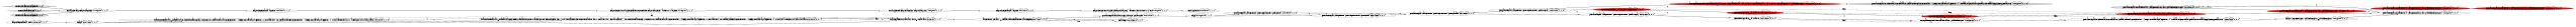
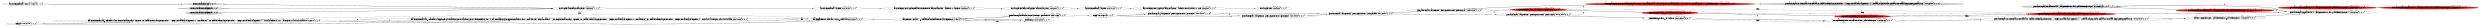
  digraph {
    rankdir=LR
    node [fillcolor=white shape=ellipse style=filled]
    edge [style=bold]
    n1 [fillcolor=lightgray label="Assert.assertEquals(ImmutableList.of(\"bb\"),readSegmentColumn(\"dim1t\",publishedDescriptors.get(0)))@@@27@@@['1', '0', '1']"]
    n2 [fillcolor=red label="Assert.assertEquals(ImmutableList.of(\"a\"),readSegmentColumn(\"dim1\",publishedDescriptors.get(0)))@@@28@@@['1', '0', '0']"]
    n3 [label="Assert.assertEquals(ImmutableList.of(\"b\"),readSegmentColumn(\"dim1\",publishedDescriptors.get(0)))@@@26@@@['1', '0', '1']"]
    n4 [fillcolor=red label="Assert.assertEquals(ImmutableList.of(\"b\"),readSegmentColumn(\"dim1\",publishedDescriptors.get(1)))@@@29@@@['1', '0', '0']"]
    n5 [fillcolor=red label="SegmentDescriptor desc1 = sd(\"2008/P1D\",0)@@@22@@@['1', '0', '0']"]
    n6 [fillcolor=red label="assertEqualsExceptVersion(ImmutableList.of(desc1,desc2,desc3),publishedDescriptors())@@@25@@@['1', '0', '0']"]
    n7 [fillcolor=red label="SegmentDescriptor desc2 = sd(\"2009/P1D\",0)@@@23@@@['1', '0', '0']"]
    n8 [label="SegmentDescriptor desc1 = sd(\"2009/P1D\",0)@@@22@@@['0', '0', '1']"]
    n9 [fillcolor=red label="assertEqualsExceptVersion(ImmutableList.of(sdd(\"2008/P1D\",0,ImmutableList.of(\"a\")),sdd(\"2009/P1D\",0,ImmutableList.of(\"b\")),sdd(\"2010/P1D\",0,ImmutableList.of(\"c\"))),publishedDescriptors())@@@22@@@['0', '1', '0']"]
    n10 [label="assertEqualsExceptVersion(ImmutableList.of(desc1),publishedDescriptors())@@@23@@@['0', '0', '1']"]
    n11 [fillcolor=red label="SegmentDescriptor desc3 = sd(\"2010/P1D\",0)@@@24@@@['1', '0', '0']"]
    n12 [fillcolor=lightgray label="Assert.assertEquals(new KinesisDataSourceMetadata(new SeekableStreamEndSequenceNumbers<>(STREAM,ImmutableMap.of(SHARD_ID1,\"4\"))),metadataStorageCoordinator.getDataSourceMetadata(DATA_SCHEMA.getDataSource()))@@@23@@@['0', '1', '0']"]
    n13 [label="final ListenableFuture<TaskStatus> future = runTask(task)@@@13@@@['1', '1', '1']"]
    n14 [label="task.getRunner().getStatus() != SeekableStreamIndexTaskRunner.Status.READING@@@14@@@['1', '1', '1']" shape=diamond]
    n15 [label="Thread.sleep(10)@@@15@@@['1', '1', '1']"]
    n16 [label="Assert.assertEquals(TaskState.SUCCESS,future.get().getStatusCode())@@@17@@@['1', '1', '1']"]
    n17 [label="EasyMock.expectLastCall().once()@@@10@@@['1', '1', '1']"]
    n18 [label="replayAll()@@@11@@@['1', '1', '1']" shape=diamond]
    n19 [label="final KinesisIndexTask task = createTask(null,DATA_SCHEMA.withTransformSpec(new TransformSpec(new SelectorDimFilter(\"dim1\",\"b\",null),ImmutableList.of(new ExpressionTransform(\"dim1t\",\"concat(dim1,dim1)\",ExprMacroTable.nil())))),new KinesisIndexTaskIOConfig(0,\"sequence0\",new SeekableStreamStartSequenceNumbers<>(STREAM,ImmutableMap.of(SHARD_ID1,\"0\"),ImmutableSet.of()),new SeekableStreamEndSequenceNumbers<>(STREAM,ImmutableMap.of(SHARD_ID1,\"4\")),true,null,null,\"awsEndpoint\",null,null,null,null,false))@@@12@@@['0', '0', '1']"]
    n20 [label="final KinesisIndexTask task = createTask(null,new KinesisIndexTaskIOConfig(0,\"sequence0\",new SeekableStreamStartSequenceNumbers<>(STREAM,ImmutableMap.of(SHARD_ID1,\"0\"),ImmutableSet.of()),new SeekableStreamEndSequenceNumbers<>(STREAM,ImmutableMap.of(SHARD_ID1,\"4\")),true,null,DateTimes.of(\"2010\"),\"awsEndpoint\",null,null,null,null,false))@@@12@@@['1', '1', '0']"]
-   n21 [label="EasyMock.expectLastCall().anyTimes()@@@7@@@['1', '1', '1']" shape=diamond]
+   n21 [label="EasyMock.expectLastCall().anyTimes()@@@7@@@['1', '1', '1']"]
    n22 [label="EasyMock.expect(recordSupplier.poll(EasyMock.anyLong())).andReturn(records.subList(0,13)).once()@@@8@@@['1', '1', '1']"]
    n23 [label="recordSupplier.close()@@@9@@@['1', '1', '1']"]
    n24 [label="Assert.assertEquals(1,task.getRunner().getRowIngestionMeters().getProcessed())@@@19@@@['0', '0', '1']"]
    n25 [label="Assert.assertEquals(0,task.getRunner().getRowIngestionMeters().getUnparseable())@@@20@@@['1', '1', '1']"]
    n26 [label="Assert.assertEquals(4,task.getRunner().getRowIngestionMeters().getThrownAway())@@@21@@@['0', '0', '1']"]
    n27 [label="Assert.assertEquals(2,task.getRunner().getRowIngestionMeters().getThrownAway())@@@21@@@['1', '1', '0']"]
    n28 [fillcolor=red label="Assert.assertEquals(ImmutableList.of(\"c\"),readSegmentColumn(\"dim1\",publishedDescriptors.get(2)))@@@30@@@['1', '0', '0']"]
    n29 [label="Assert.assertEquals(3,task.getRunner().getRowIngestionMeters().getProcessed())@@@19@@@['1', '1', '0']"]
    n30 [label="Assert.assertEquals(new KinesisDataSourceMetadata(new SeekableStreamEndSequenceNumbers<>(STREAM,ImmutableMap.of(SHARD_ID1,\"4\"))),metadataStorageCoordinator.getDataSourceMetadata(DATA_SCHEMA.getDataSource()))@@@24@@@['0', '0', '1']"]
    n31 [label="final List<SegmentDescriptor> publishedDescriptors = publishedDescriptors()@@@25@@@['0', '0', '1']"]
    n32 [label="recordSupplier.assign(EasyMock.anyObject())@@@3@@@['1', '1', '1']"]
    n33 [label="EasyMock.expectLastCall().anyTimes()@@@4@@@['1', '1', '1']"]
    n34 [label="EasyMock.expect(recordSupplier.getEarliestSequenceNumber(EasyMock.anyObject())).andReturn(\"0\").anyTimes()@@@5@@@['1', '1', '1']"]
    n35 [fillcolor=lightgray label="testRunWithMaximumMessageTime['0', '1', '0']" shape=diamond]
    n36 [label="verifyAll()@@@18@@@['1', '1', '1']"]
    n37 [fillcolor=lightgray label="testRunWithTransformSpec['0', '0', '1']" shape=diamond]
    n38 [label="recordSupplier.seek(EasyMock.anyObject(),EasyMock.anyString())@@@6@@@['1', '1', '1']"]
    n39 [fillcolor=lightgray label="testRunWithMaximumMessageTime['1', '0', '0']"]
    n1 -> n2
    n2 -> n3 [label=0 style=dashed]
    n2 -> n4
    n3 -> n1
    n4 -> n1 [label=0 style=dashed]
    n4 -> n28
    n5 -> n6 [label=desc1 style=solid]
    n5 -> n7
    n5 -> n8 [label=0 style=dashed]
    n5 -> n9 [label=0 style=dashed]
    n6 -> n3
    n7 -> n6 [label=desc2 style=solid]
    n7 -> n10 [label=0 style=dashed]
    n7 -> n11
    n8 -> n10
    n8 -> n10 [label=desc1 style=solid]
    n9 -> n12
    n10 -> n30
    n11 -> n6
    n11 -> n6 [label=desc3 style=solid]
    n13 -> n14
    n14 -> n15 [label=true style=dotted]
    n14 -> n15
    n14 -> n16
    n15 -> n14
    n16 -> n36
-   n17 -> n18
+   n17 -> n37
    n18 -> n19
    n18 -> n20
    n19 -> n13
    n19 -> n13 [label=task style=solid]
    n20 -> n13 [label=task style=solid]
    n20 -> n13
    n20 -> n19 [label=0 style=dashed]
    n21 -> n22
    n22 -> n23
    n24 -> n25
    n25 -> n26
    n25 -> n27
    n26 -> n8
    n27 -> n5
    n27 -> n9
    n27 -> n26 [label=0 style=dashed]
    n29 -> n24 [label=0 style=dashed]
    n29 -> n25
    n30 -> n31
    n31 -> n3
    n32 -> n33
    n33 -> n34
    n34 -> n38
    n35 -> n32
    n36 -> n24
    n36 -> n29
    n37 -> n32
    n38 -> n21
    n39 -> n32
  }
